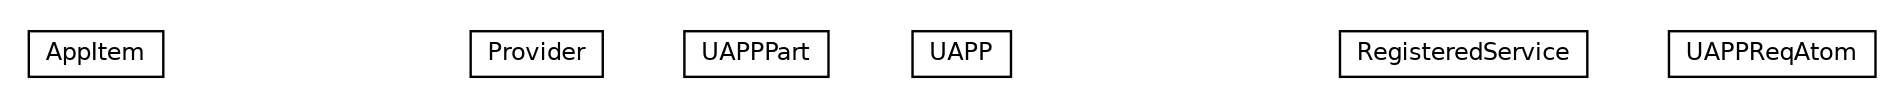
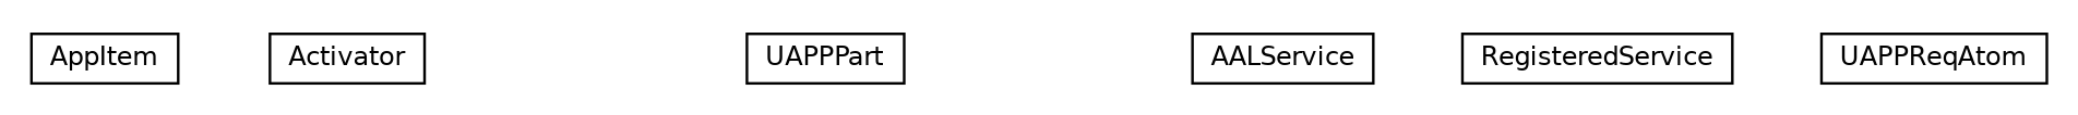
  digraph {
    nodesep=0.25
    ranksep=0.5
    node [fontcolor=black fontname=Helvetica fontsize=10.0 shape=plaintext]
    n1 [label=<<table title="org.universAAL.ucc.model.AppItem" border="0" cellborder="1" cellspacing="0" cellpadding="2" port="p" href="./AppItem.html"> 		<tr><td><table border="0" cellspacing="0" cellpadding="1"> <tr><td align="center" balign="center"> AppItem </td></tr> 		</table></td></tr> 		</table>>]
-   n3 [label=<<table title="org.universAAL.ucc.model.Provider" border="0" cellborder="1" cellspacing="0" cellpadding="2" port="p" href="./Provider.html"> 		<tr><td><table border="0" cellspacing="0" cellpadding="1"> <tr><td align="center" balign="center"> Provider </td></tr> 		</table></td></tr> 		</table>>]
+   n2 [label=<<table title="org.universAAL.ucc.model.Activator" border="0" cellborder="1" cellspacing="0" cellpadding="2" port="p" href="./Activator.html"> 		<tr><td><table border="0" cellspacing="0" cellpadding="1"> <tr><td align="center" balign="center"> Activator </td></tr> 		</table></td></tr> 		</table>>]
    n4 [label=<<table title="org.universAAL.ucc.model.UAPPPart" border="0" cellborder="1" cellspacing="0" cellpadding="2" port="p" href="./UAPPPart.html"> 		<tr><td><table border="0" cellspacing="0" cellpadding="1"> <tr><td align="center" balign="center"> UAPPPart </td></tr> 		</table></td></tr> 		</table>>]
-   n5 [label=<<table title="org.universAAL.ucc.model.UAPP" border="0" cellborder="1" cellspacing="0" cellpadding="2" port="p" href="./UAPP.html"> 		<tr><td><table border="0" cellspacing="0" cellpadding="1"> <tr><td align="center" balign="center"> UAPP </td></tr> 		</table></td></tr> 		</table>>]
+   n6 [label=<<table title="org.universAAL.ucc.model.AALService" border="0" cellborder="1" cellspacing="0" cellpadding="2" port="p" href="./AALService.html"> 		<tr><td><table border="0" cellspacing="0" cellpadding="1"> <tr><td align="center" balign="center"> AALService </td></tr> 		</table></td></tr> 		</table>>]
    n7 [label=<<table title="org.universAAL.ucc.model.RegisteredService" border="0" cellborder="1" cellspacing="0" cellpadding="2" port="p" href="./RegisteredService.html"> 		<tr><td><table border="0" cellspacing="0" cellpadding="1"> <tr><td align="center" balign="center"> RegisteredService </td></tr> 		</table></td></tr> 		</table>>]
    n8 [label=<<table title="org.universAAL.ucc.model.UAPPReqAtom" border="0" cellborder="1" cellspacing="0" cellpadding="2" port="p" href="./UAPPReqAtom.html"> 		<tr><td><table border="0" cellspacing="0" cellpadding="1"> <tr><td align="center" balign="center"> UAPPReqAtom </td></tr> 		</table></td></tr> 		</table>>]
  }
